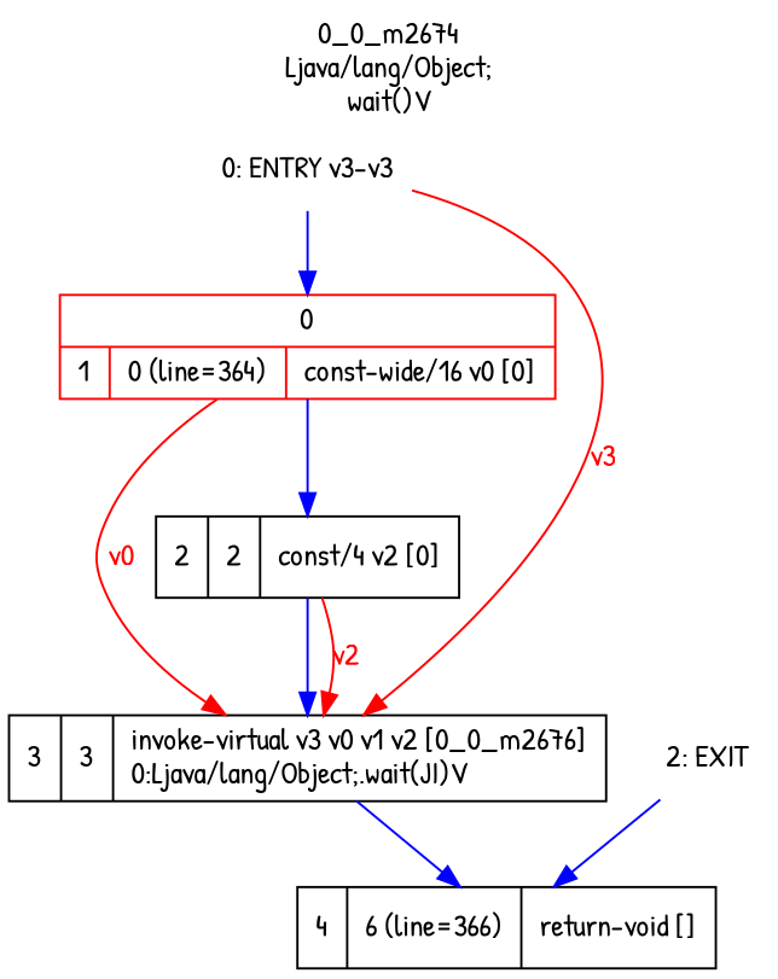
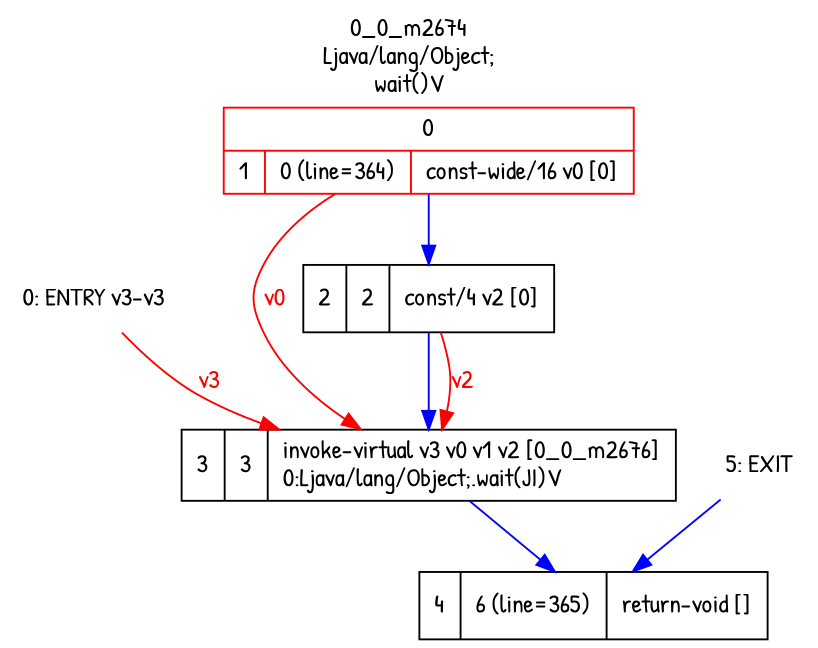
  digraph {
    fontname="Patrick Hand"
    label="0_0_m2674\nLjava/lang/Object;\nwait()V"
    labelloc=t
    rankdir=UD
    node [fontname="Patrick Hand" shape=record]
    edge [color=blue fontcolor=blue fontname="Patrick Hand" weight=100]
    n1 [label="0: ENTRY v3-v3" shape=plaintext]
    n2 [color=red label="{0|{1|0 (line=364)|const-wide/16 v0 [0]\l}}"]
    n3 [label="3|3|invoke-virtual v3 v0 v1 v2 [0_0_m2676]\l0:Ljava/lang/Object;.wait(JI)V\l"]
    n4 [label="2|2|const/4 v2 [0]\l"]
-   n5 [label="4|6 (line=366)|return-void []\l"]
-   n6 [label="2: EXIT" shape=plaintext]
-   n1 -> n2
+   n5 [label="4|6 (line=365)|return-void []\l"]
+   n6 [label="5: EXIT" shape=plaintext]
    n1 -> n3 [color=red fontcolor=red label=v3 weight=""]
    n2 -> n3 [color=red fontcolor=red label=v0 weight=""]
    n2 -> n4
    n3 -> n5
    n4 -> n3
    n4 -> n3 [color=red fontcolor=red label=v2 weight=""]
    n6 -> n5
  }
